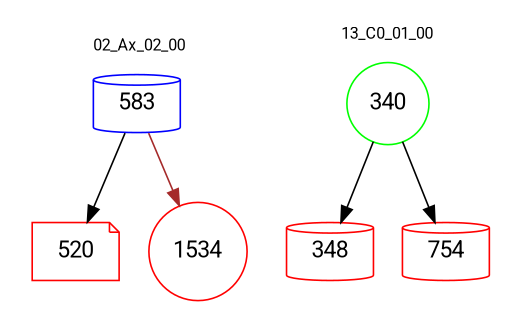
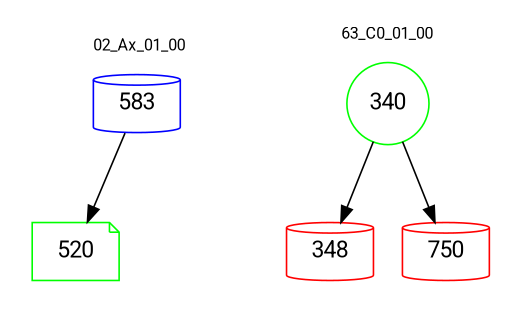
  digraph {
    fontname=Roboto
    node [color=red fontname=Roboto shape=cylinder]
    edge [color=black fontname=Roboto]
    n1 [color=blue label=583]
-   n2 [label=520 shape=note]
-   n3 [label=1534 shape=circle]
+   n2 [color=green label=520 shape=note]
    n4 [color=green label=340 shape=circle]
    n5 [label=348]
-   n6 [label=754]
+   n6 [label=750]
    subgraph cluster_1 {
      color=white
      fontsize=10
-     label="02_Ax_02_00"
+     label="02_Ax_01_00"
      n1
      n2
-     n3
    }
    subgraph cluster_2 {
      color=white
      fontsize=10
-     label="13_C0_01_00"
+     label="63_C0_01_00"
      n4
      n5
      n6
    }
    n1 -> n2
-   n1 -> n3 [color=brown]
    n4 -> n5
    n4 -> n6
  }
